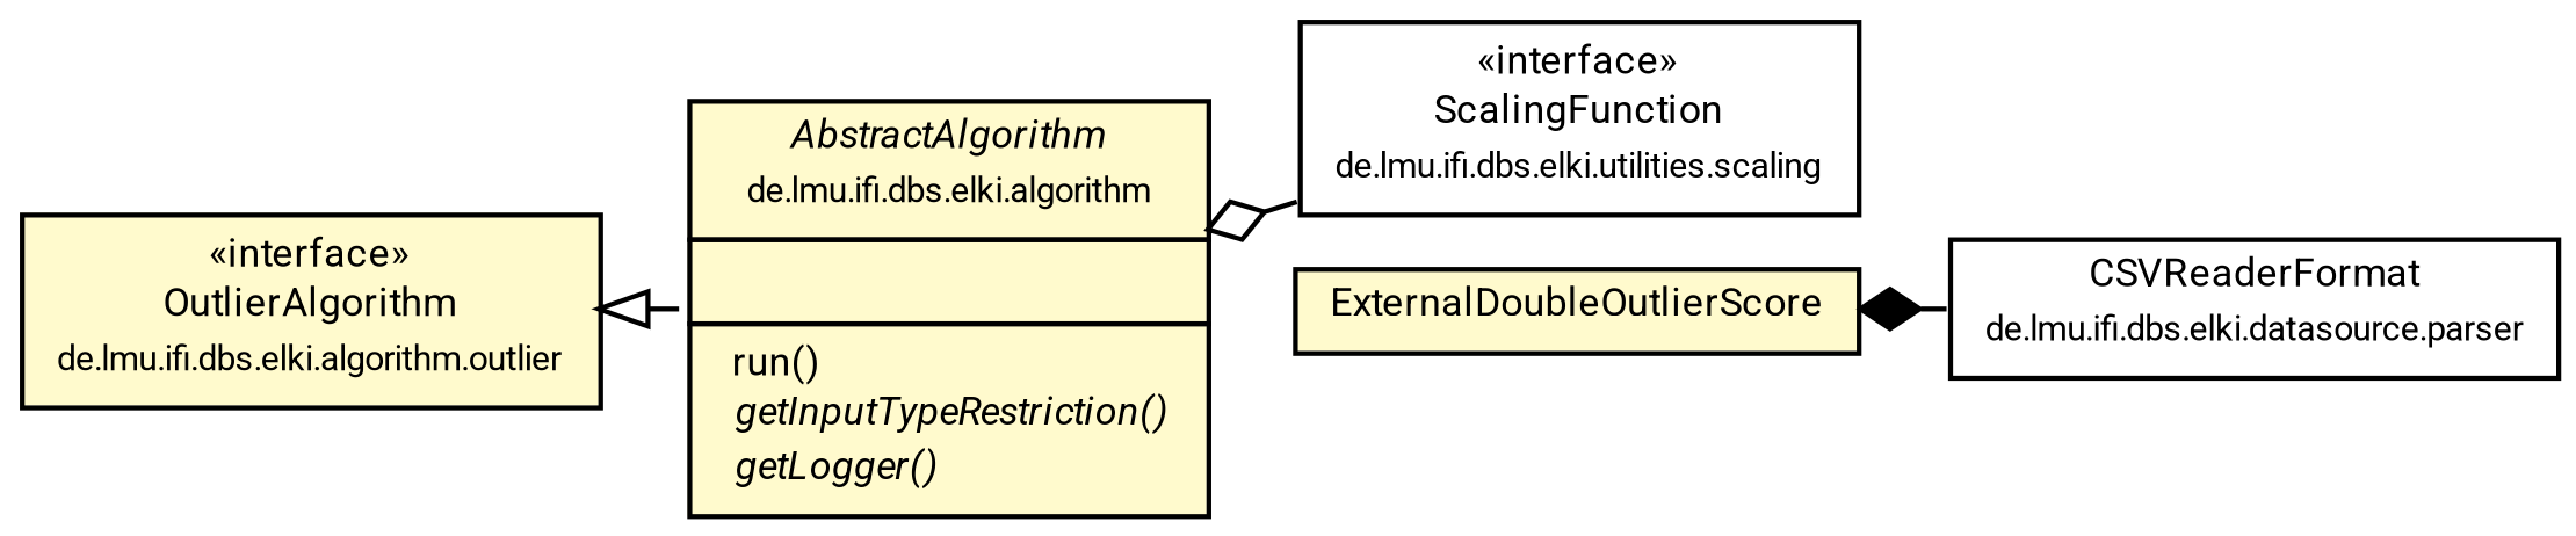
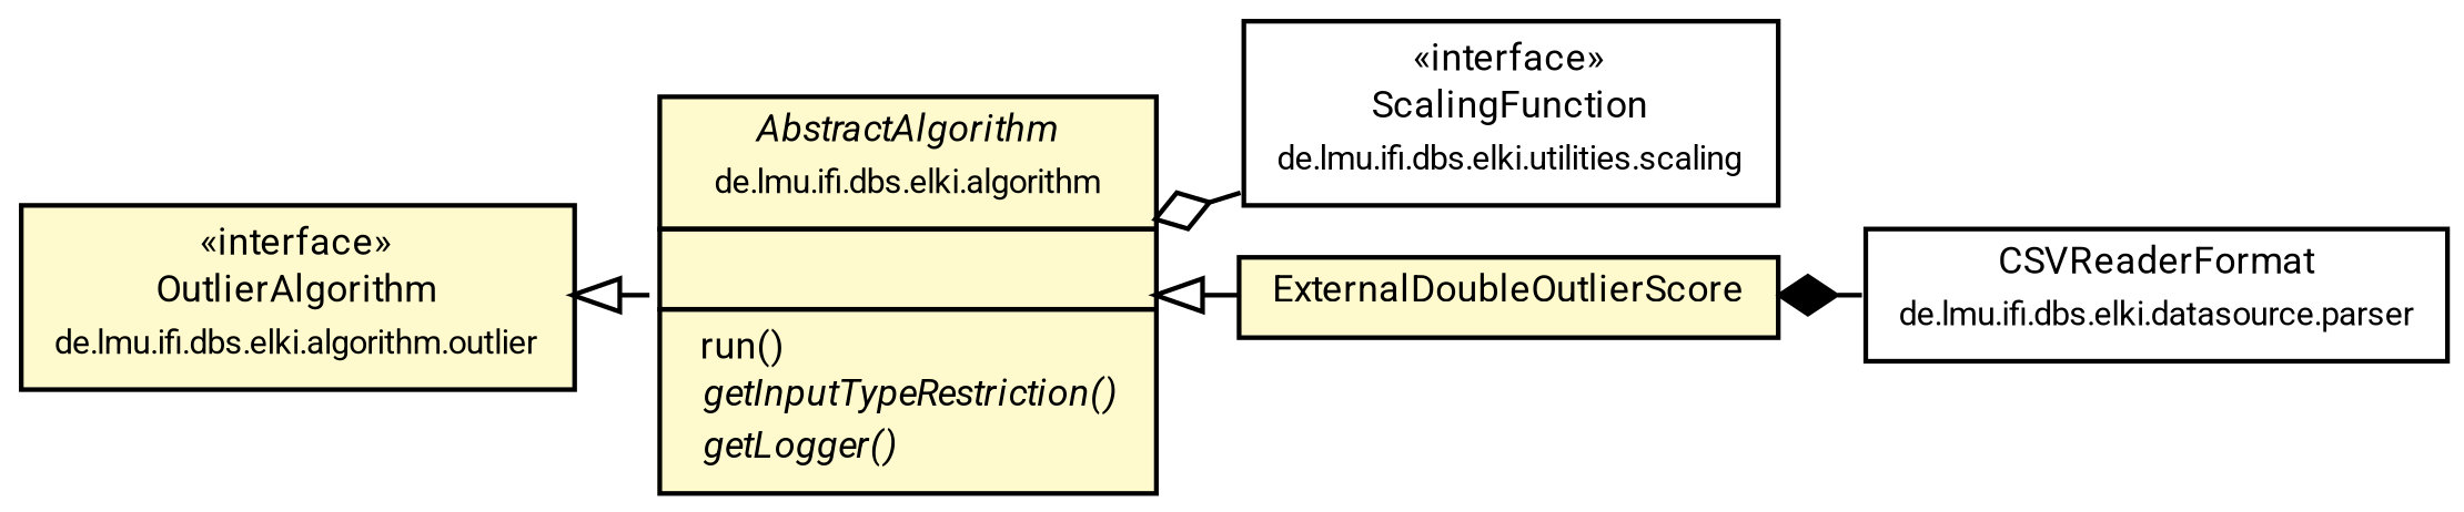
  digraph {
    nodesep=0.15
    rankdir=LR
    ranksep=0.25
    node [fontcolor=black fontname=Roboto fontsize=8 margin=0 shape=plaintext]
    edge [arrowtail=empty color=black dir=back fontname=Roboto fontsize=7 labelfontname=Roboto labelfontsize=7]
    n1 [height=0 label=<<table title="de.lmu.ifi.dbs.elki.utilities.scaling.ScalingFunction" border="0" cellborder="1" cellspacing="0" cellpadding="2" href="../../../utilities/scaling/ScalingFunction.html" target="_parent"> 		<tr><td><table border="0" cellspacing="0" cellpadding="1"> 		<tr><td align="center" balign="center"> &#171;interface&#187; </td></tr> 		<tr><td align="center" balign="center"> <font face="Roboto">ScalingFunction</font> </td></tr> 		<tr><td align="center" balign="center"> <font face="Roboto" point-size="7.0">de.lmu.ifi.dbs.elki.utilities.scaling</font> </td></tr> 		</table></td></tr> 		</table>> width=0]
    n2 [height=0 label=<<table title="de.lmu.ifi.dbs.elki.algorithm.AbstractAlgorithm" border="0" cellborder="1" cellspacing="0" cellpadding="2" bgcolor="LemonChiffon" href="../../AbstractAlgorithm.html" target="_parent"> 		<tr><td><table border="0" cellspacing="0" cellpadding="1"> 		<tr><td align="center" balign="center"> <font face="Roboto"><i>AbstractAlgorithm</i></font> </td></tr> 		<tr><td align="center" balign="center"> <font face="Roboto" point-size="7.0">de.lmu.ifi.dbs.elki.algorithm</font> </td></tr> 		</table></td></tr> 		<tr><td><table border="0" cellspacing="0" cellpadding="1"> 		<tr><td align="left" balign="left">  </td></tr> 		</table></td></tr> 		<tr><td><table border="0" cellspacing="0" cellpadding="1"> 		<tr><td align="left" balign="left">  run() </td></tr> 		<tr><td align="left" balign="left"> <i> getInputTypeRestriction()</i> </td></tr> 		<tr><td align="left" balign="left"> <i> getLogger()</i> </td></tr> 		</table></td></tr> 		</table>> width=0]
    n3 [height=0 label=<<table title="de.lmu.ifi.dbs.elki.algorithm.outlier.meta.ExternalDoubleOutlierScore" border="0" cellborder="1" cellspacing="0" cellpadding="2" bgcolor="lemonChiffon" href="ExternalDoubleOutlierScore.html" target="_parent"> 		<tr><td><table border="0" cellspacing="0" cellpadding="1"> 		<tr><td align="center" balign="center"> <font face="Roboto">ExternalDoubleOutlierScore</font> </td></tr> 		</table></td></tr> 		</table>> width=0]
    n4 [height=0 label=<<table title="de.lmu.ifi.dbs.elki.datasource.parser.CSVReaderFormat" border="0" cellborder="1" cellspacing="0" cellpadding="2" href="../../../datasource/parser/CSVReaderFormat.html" target="_parent"> 		<tr><td><table border="0" cellspacing="0" cellpadding="1"> 		<tr><td align="center" balign="center"> <font face="Roboto">CSVReaderFormat</font> </td></tr> 		<tr><td align="center" balign="center"> <font face="Roboto" point-size="7.0">de.lmu.ifi.dbs.elki.datasource.parser</font> </td></tr> 		</table></td></tr> 		</table>> width=0]
    n5 [height=0 label=<<table title="de.lmu.ifi.dbs.elki.algorithm.outlier.OutlierAlgorithm" border="0" cellborder="1" cellspacing="0" cellpadding="2" bgcolor="LemonChiffon" href="../OutlierAlgorithm.html" target="_parent"> 		<tr><td><table border="0" cellspacing="0" cellpadding="1"> 		<tr><td align="center" balign="center"> &#171;interface&#187; </td></tr> 		<tr><td align="center" balign="center"> <font face="Roboto">OutlierAlgorithm</font> </td></tr> 		<tr><td align="center" balign="center"> <font face="Roboto" point-size="7.0">de.lmu.ifi.dbs.elki.algorithm.outlier</font> </td></tr> 		</table></td></tr> 		</table>> width=0]
    n2 -> n1 [arrowhead=none arrowtail=ediamond weight=4]
+   n2 -> n3 [weight=10]
    n3 -> n4 [arrowhead=none arrowtail=diamond weight=6]
    n5 -> n2 [style=dashed weight=9]
  }
